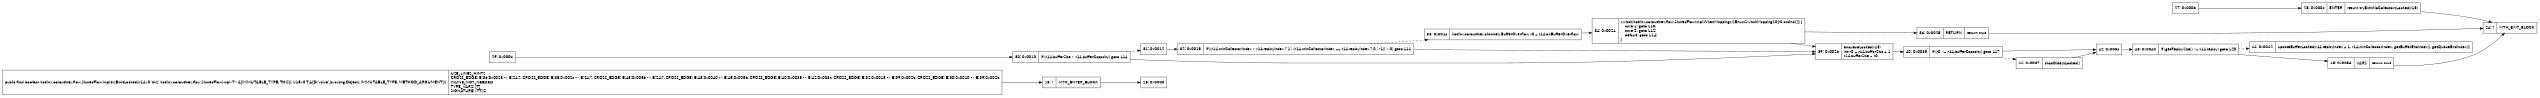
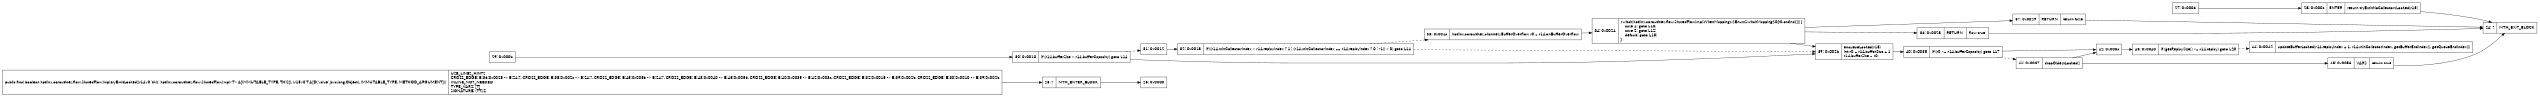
  digraph {
    fontname=Lato
    rankdir=LR
    node [fontname=Lato shape=record]
    edge [fontname=Lato]
    n1 [label="{23\:\ ?|MTH_ENTER_BLOCK\l}"]
    n2 [label="{25\:\ 0x0000}"]
    n3 [label="{27\:\ 0x0006}"]
    n4 [label="{28\:\ 0x000a|ENTER\l|return tryEmitNoCollectorsLocked(r15)\l}"]
    n5 [label="{29\:\ 0x000b}"]
    n6 [label="{30\:\ 0x0010|if (r14.bufferSize \< r14.bufferCapacity) goto L14\l}"]
    n7 [label="{24\:\ ?|MTH_EXIT_BLOCK\l}"]
    n8 [label="{31\:\ 0x0012}"]
    n9 [label="{39\:\ 0x002b|enqueueLocked(r15)\lint r0 = r14.bufferSize + 1\lr14.bufferSize = r0\l}"]
    n10 [label="{32\:\ 0x0018|if ((r14.minCollectorIndex \> r14.replayIndex ? 1 : (r14.minCollectorIndex == r14.replayIndex ? 0 : \-1)) \> 0) goto L14\l}"]
    n11 [label="{40\:\ 0x0035|if (r0 \<= r14.bufferCapacity) goto L17\l}"]
    n12 [label="{33\:\ 0x001a|kotlinx.coroutines.channels.BufferOverflow r0 = r14.onBufferOverflow\l}"]
-   n13 [label="{34\:\ 0x0024|switch(kotlinx.coroutines.flow.SharedFlowImpl.WhenMappings.$EnumSwitchMapping$0[r0.ordinal()]) \{\l    case 1: goto L13;\l    case 2: goto L12;\l    default: goto L14;\l\}\l}"]
-   n14 [label="{36\:\ 0x0028|RETURN\l|return true\l}"]
+   n13 [label="{34\:\ 0x0024|switch(kotlinx.coroutines.flow.SharedFlowImpl.WhenMappings.$EnumSwitchMapping$0[r0.ordinal()]) \{\l    case 1: goto L13;\l    case 2: goto L12;\l    default: goto L15;\l\}\l}"]
+   n14 [label="{36\:\ 0x0028|RETURN\l|flow true\l}"]
+   n15 [label="{37\:\ 0x0029|RETURN\l|return false\l}"]
    n16 [label="{41\:\ 0x0037|dropOldestLocked()\l}"]
    n17 [label="{42\:\ 0x003a}"]
    n18 [label="{43\:\ 0x0040|if (getReplaySize() \<= r14.replay) goto L20\l}"]
    n19 [label="{44\:\ 0x0042|updateBufferLocked(r14.replayIndex + 1, r14.minCollectorIndex, getBufferEndIndex(), getQueueEndIndex())\l}"]
    n20 [label="{45\:\ 0x0056|VARS\l|return true\l}"]
    n21 [label="{public final boolean kotlinx.coroutines.flow.SharedFlowImpl.tryEmitLocked((r14v0 'this' kotlinx.coroutines.flow.SharedFlowImpl\<T\> A[IMMUTABLE_TYPE, THIS]), (r15v0 T A[D('value' java.lang.Object), IMMUTABLE_TYPE, METHOD_ARGUMENT]))  | USE_LINES_HINTS\lCROSS_EDGE: B:36:0x0028 \-\> B:24:?, CROSS_EDGE: B:38:0x002a \-\> B:24:?, CROSS_EDGE: B:45:0x0056 \-\> B:24:?, CROSS_EDGE: B:43:0x0040 \-\> B:45:0x0056, CROSS_EDGE: B:40:0x0035 \-\> B:42:0x003a, CROSS_EDGE: B:32:0x0018 \-\> B:39:0x002b, CROSS_EDGE: B:30:0x0010 \-\> B:39:0x002b\lINLINE_NOT_NEEDED\lTYPE_VARS: [T]\lSIGNATURE: (TT;)Z\l}"]
    n1 -> n2
    n3 -> n4
    n4 -> n7
    n5 -> n6
    n6 -> n8 [style=dashed]
    n6 -> n9
    n8 -> n10
    n9 -> n11
-   n10 -> n9
+   n10 -> n9 [style=dashed]
    n10 -> n12 [style=dashed]
    n11 -> n16 [style=dashed]
    n11 -> n17
    n12 -> n13
    n13 -> n9
    n13 -> n14
+   n13 -> n15
    n14 -> n7
+   n15 -> n7
    n16 -> n17
    n17 -> n18
    n18 -> n19 [style=dashed]
-   n18 -> n20
+   n16 -> n20
    n20 -> n7
    n21 -> n1
  }
